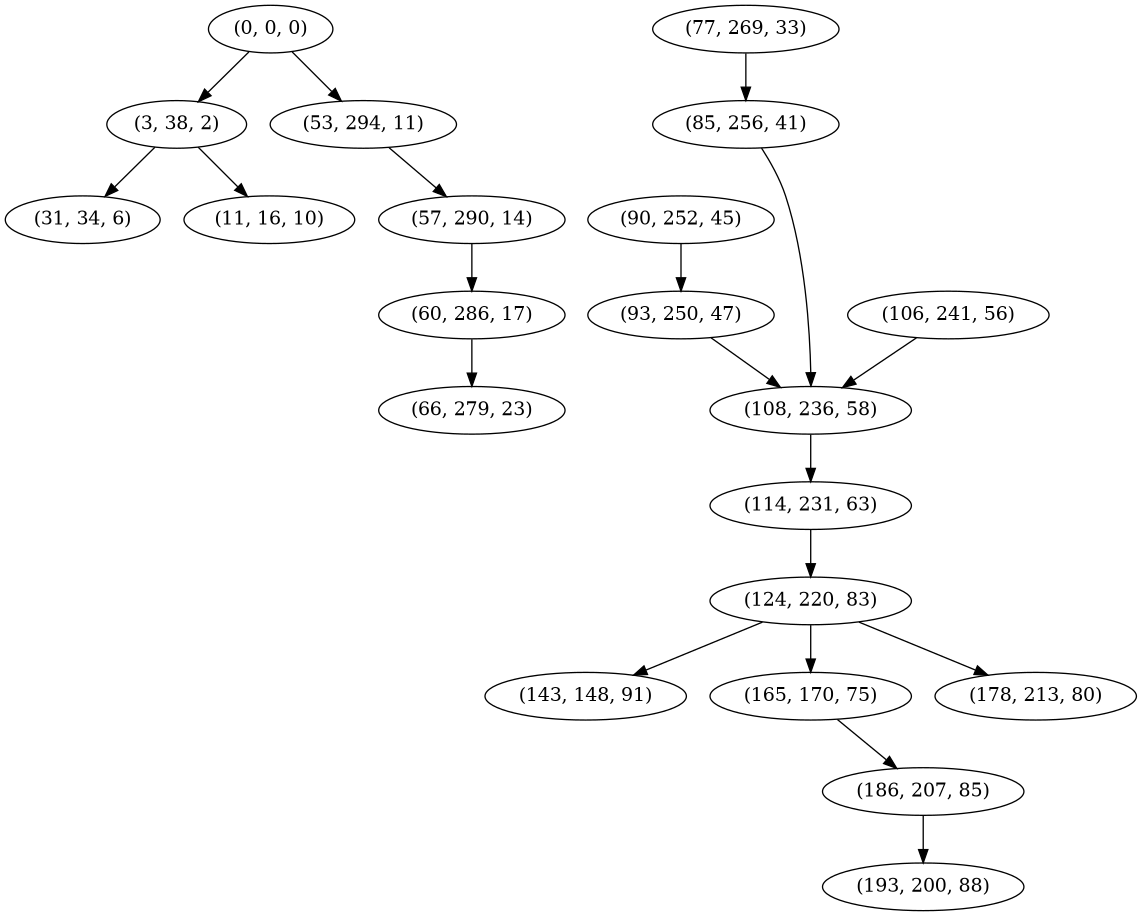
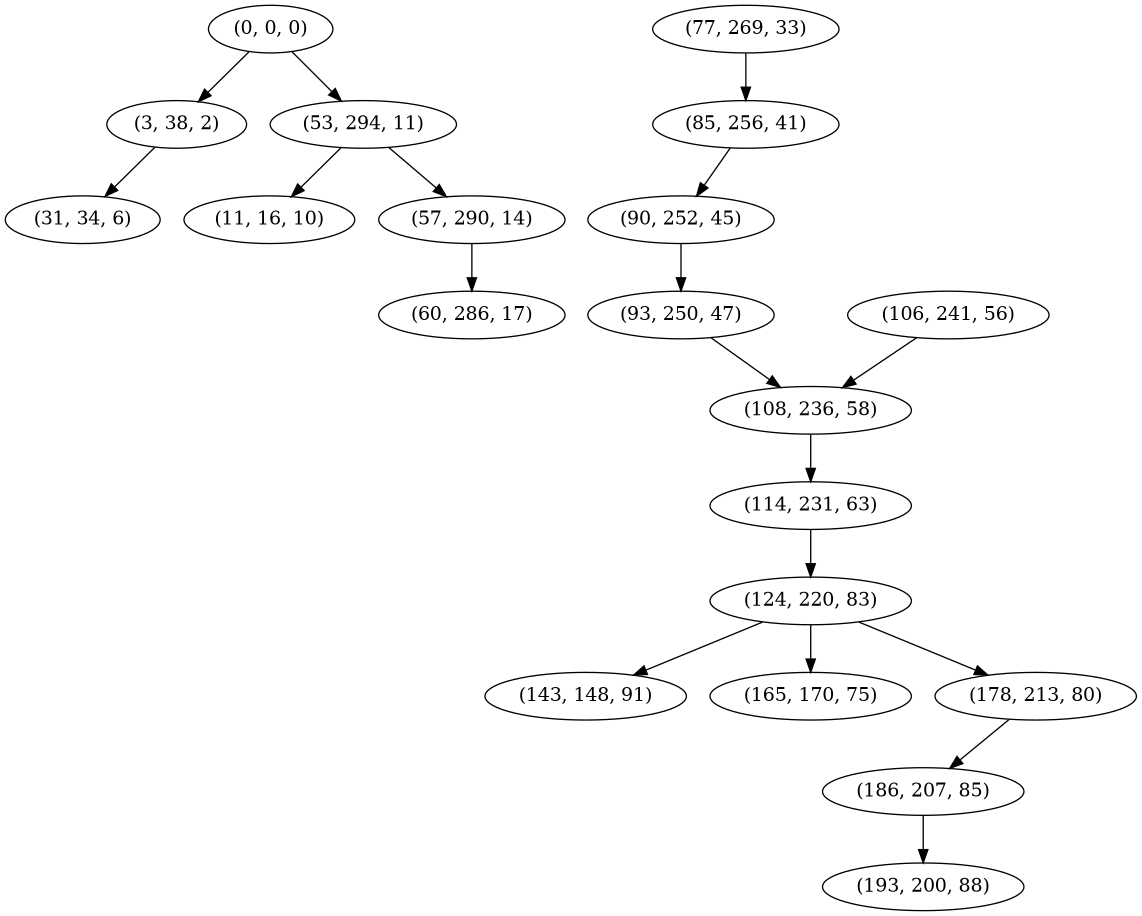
  digraph {
    "(0, 0, 0)"
    "(3, 38, 2)"
    "(53, 294, 11)"
    "(11, 16, 10)"
    "(31, 34, 6)"
    "(57, 290, 14)"
    "(60, 286, 17)"
-   "(66, 279, 23)"
    "(77, 269, 33)"
    "(85, 256, 41)"
    "(90, 252, 45)"
    "(93, 250, 47)"
    "(108, 236, 58)"
    "(106, 241, 56)"
    "(114, 231, 63)"
    n16 [label="(124, 220, 83)"]
    "(143, 148, 91)"
    n18 [label="(165, 170, 75)"]
    "(178, 213, 80)"
    "(186, 207, 85)"
    "(193, 200, 88)"
    "(0, 0, 0)" -> "(3, 38, 2)"
    "(0, 0, 0)" -> "(53, 294, 11)"
-   "(3, 38, 2)" -> "(11, 16, 10)"
+   "(53, 294, 11)" -> "(11, 16, 10)"
    "(3, 38, 2)" -> "(31, 34, 6)"
    "(53, 294, 11)" -> "(57, 290, 14)"
    "(57, 290, 14)" -> "(60, 286, 17)"
-   "(60, 286, 17)" -> "(66, 279, 23)"
    "(77, 269, 33)" -> "(85, 256, 41)"
-   "(85, 256, 41)" -> "(108, 236, 58)"
+   "(85, 256, 41)" -> "(90, 252, 45)"
    "(90, 252, 45)" -> "(93, 250, 47)"
    "(93, 250, 47)" -> "(108, 236, 58)"
    "(108, 236, 58)" -> "(114, 231, 63)"
    "(106, 241, 56)" -> "(108, 236, 58)"
    "(114, 231, 63)" -> n16
    n16 -> "(143, 148, 91)"
    n16 -> n18
    n16 -> "(178, 213, 80)"
-   n18 -> "(186, 207, 85)"
+   "(178, 213, 80)" -> "(186, 207, 85)"
    "(186, 207, 85)" -> "(193, 200, 88)"
  }
